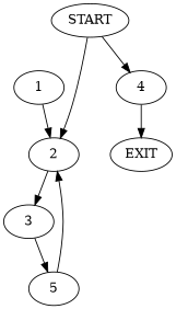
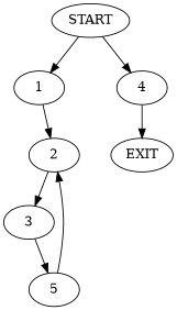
  digraph {
    n1 [label=START]
    1
    4
    2
    n5 [label=EXIT]
    3
    5
-   n1 -> 2
+   n1 -> 1
    n1 -> 4
    1 -> 2
    4 -> n5
    2 -> 3
    3 -> 5
    5 -> 2
  }
